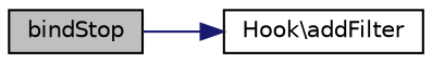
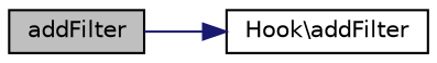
  digraph {
    rankdir=LR
    node [color=black fontname=Helvetica fontsize=10 shape=record style=filled]
-   n1 [fillcolor=grey75 fontcolor=black height=0.2 label=bindStop width=0.4]
+   n1 [fillcolor=grey75 fontcolor=black height=0.2 label=addFilter width=0.4]
    n2 [fillcolor=white height=0.2 label="Hook\\addFilter" width=0.4]
    n1 -> n2 [color=midnightblue fontname=Helvetica fontsize=10 labelfontname=Helvetica labelfontsize=10 style=solid]
  }
